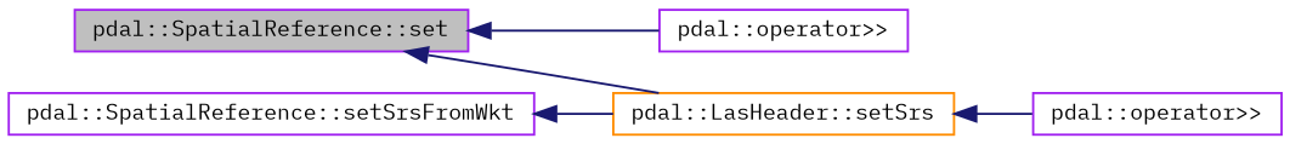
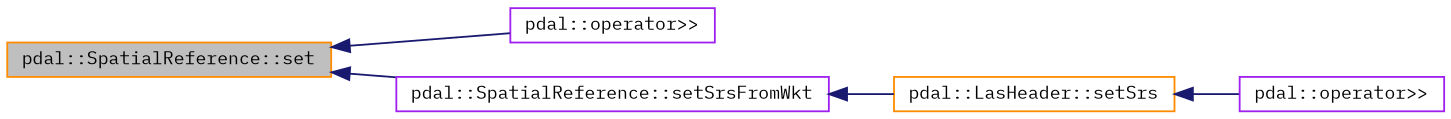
  digraph {
    fontname="IBM Plex Mono"
    rankdir=LR
    node [color=purple fillcolor=white fontname="IBM Plex Mono" fontsize=10 shape=record style=filled]
    edge [color=midnightblue dir=back fontname="IBM Plex Mono" fontsize=10 labelfontname=Helvetica labelfontsize=10 style=solid]
-   n1 [fillcolor=grey75 fontcolor=black height=0.2 label="pdal::SpatialReference::set" width=0.4]
+   n1 [color=darkorange fillcolor=grey75 fontcolor=black height=0.2 label="pdal::SpatialReference::set" width=0.4]
    n2 [height=0.2 label="pdal::operator\>\>" width=0.4]
    n3 [height=0.2 label="pdal::SpatialReference::setSrsFromWkt" width=0.4]
    n4 [color=darkorange height=0.2 label="pdal::LasHeader::setSrs" width=0.4]
    n5 [height=0.2 label="pdal::operator\>\>" width=0.4]
    n1 -> n2
-   n1 -> n4
+   n1 -> n3
    n3 -> n4
    n4 -> n5
  }
